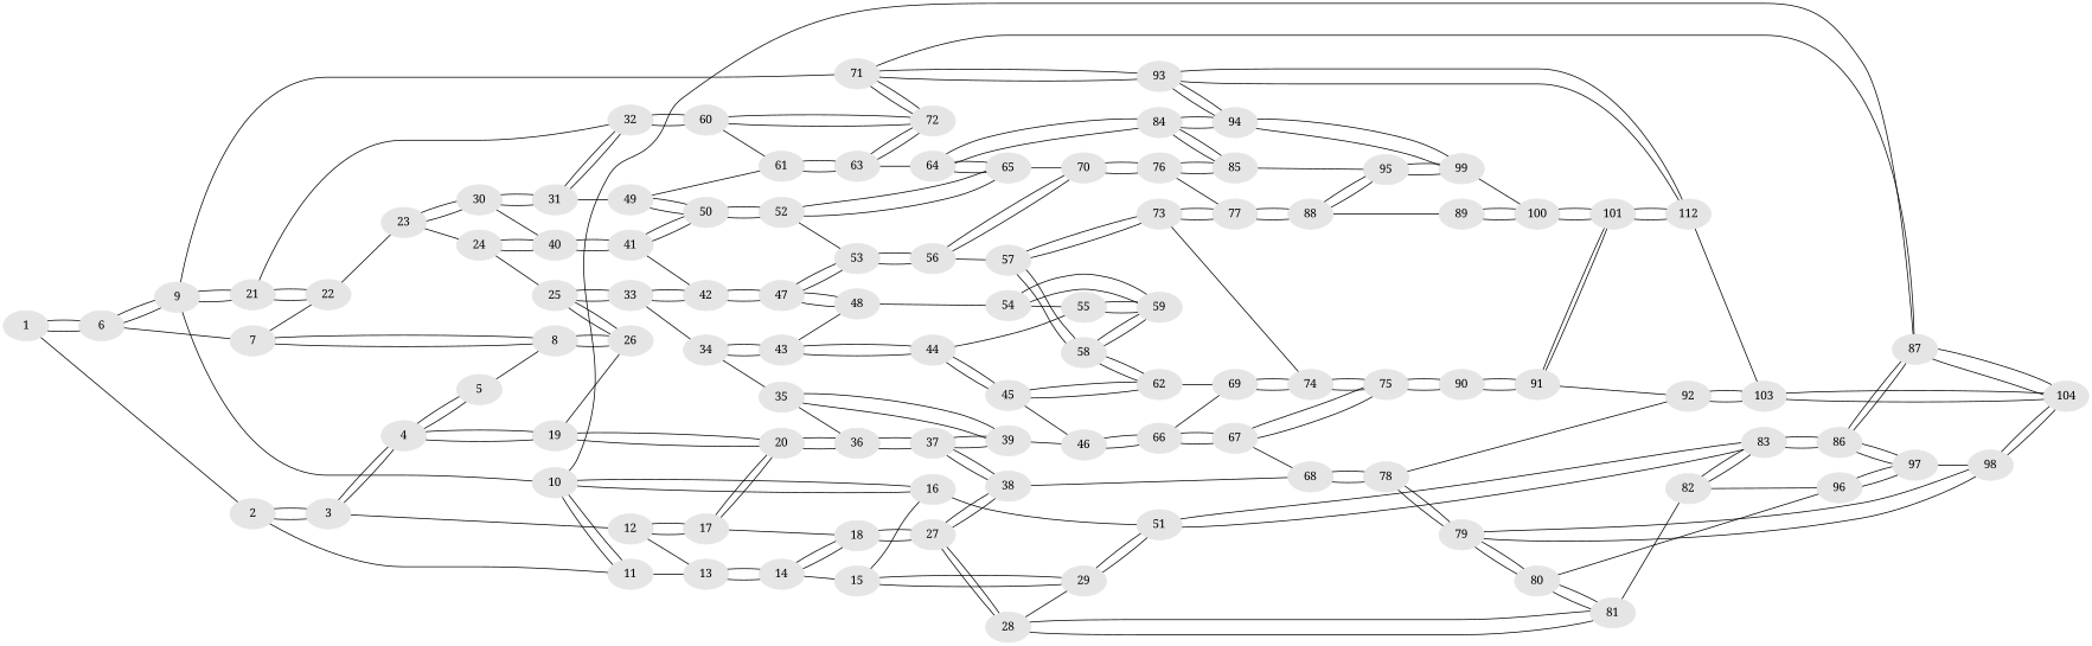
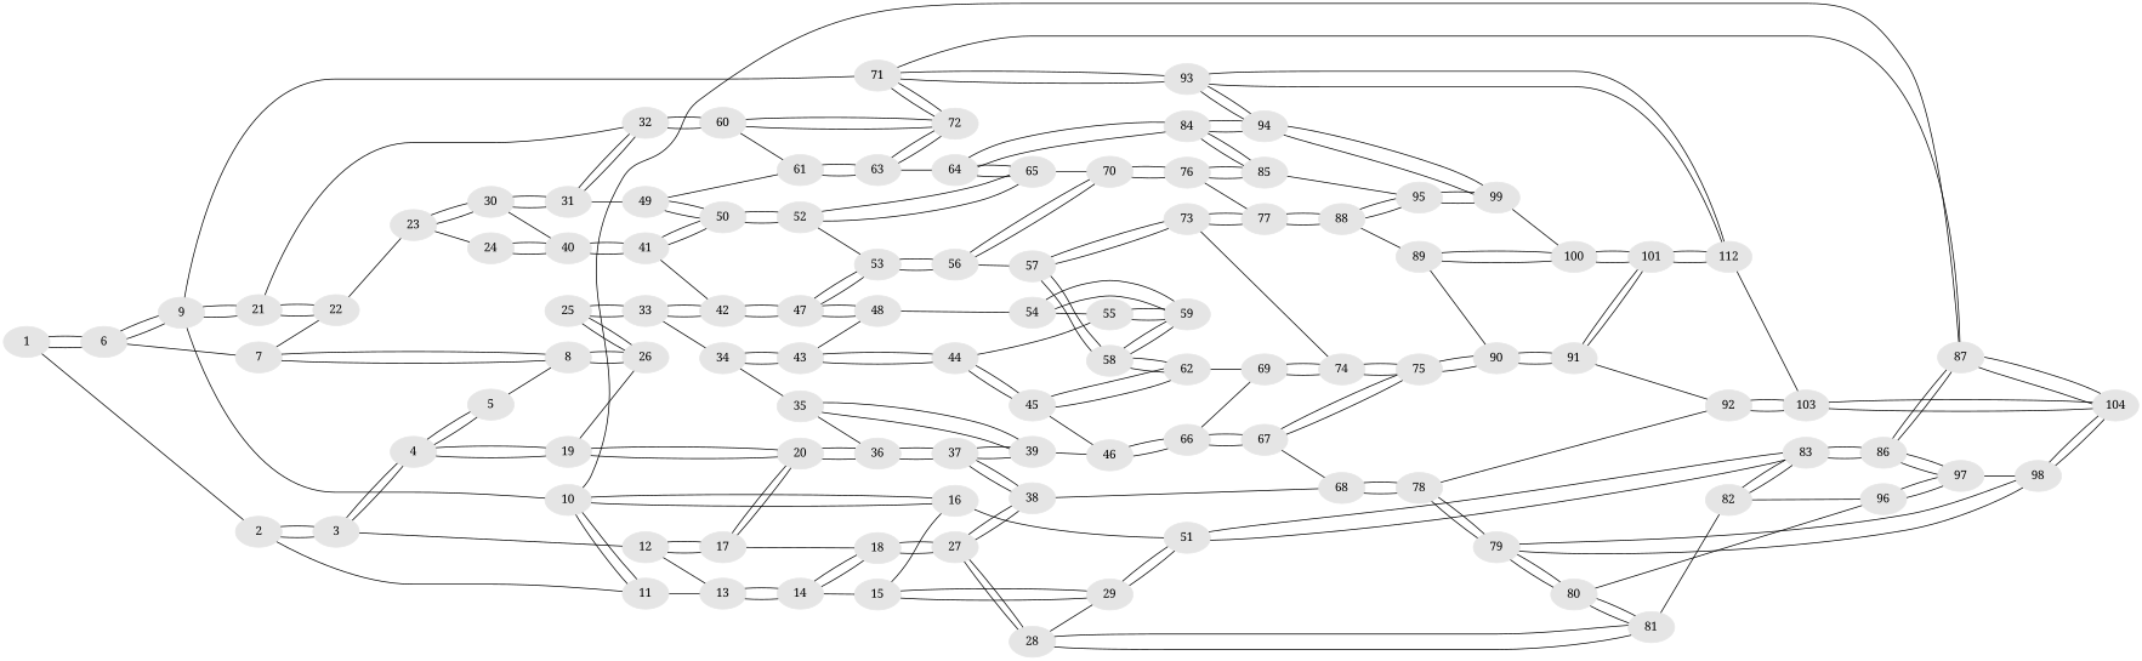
  graph {
    fontname="Noto Serif"
    rankdir=LR
    node [color=gray90 fontname="Noto Serif" style=filled]
    edge [fontname="Noto Serif"]
    1
    2
    6
    3
    11
    7
    9
    4
    12
    13
    5
    19
    17
    8
    26
    20
    22
    10
    21
    71
    23
    16
    87
    32
    72
    93
    51
    104
    14
    18
    15
    29
    27
    83
    36
    28
    38
    37
    60
    24
    30
    25
    40
    31
    33
    41
    34
    42
    81
    68
    82
    49
    50
    61
    35
    43
    47
    39
    44
    48
    46
    78
    66
    52
    53
    45
    55
    54
    62
    59
    69
    67
    56
    63
    65
    86
    70
    57
    58
    73
    76
    74
    77
    64
    84
    85
    94
    75
    90
    79
    92
    n92 [label=112]
    88
    91
    95
    89
    80
    98
    103
    96
    97
    99
    100
    101
    1 -- 2
    1 -- 6
    1 -- 6
    2 -- 3
    2 -- 3
    2 -- 11
    6 -- 7
    6 -- 9
    6 -- 9
    3 -- 4
    3 -- 4
    3 -- 12
    11 -- 13
    7 -- 8
    7 -- 8
    7 -- 22
    9 -- 10
    9 -- 21
    9 -- 21
    9 -- 71
    4 -- 5
    4 -- 5
    4 -- 19
    4 -- 19
    12 -- 13
    12 -- 17
    12 -- 17
    13 -- 14
    13 -- 14
    5 -- 8
    19 -- 26
    19 -- 20
    19 -- 20
    17 -- 20
    17 -- 20
    17 -- 18
    8 -- 26
    8 -- 26
    20 -- 36
    20 -- 36
    22 -- 23
    10 -- 11
    10 -- 11
    10 -- 16
    10 -- 16
    10 -- 87
    21 -- 22
    21 -- 22
    21 -- 32
    71 -- 87
    71 -- 72
    71 -- 72
    71 -- 93
    71 -- 93
    23 -- 24
    23 -- 30
    23 -- 30
    16 -- 51
    87 -- 104
    87 -- 104
    32 -- 60
    32 -- 60
    93 -- 94
    93 -- 94
    93 -- n92
    93 -- n92
    51 -- 83
    51 -- 83
    14 -- 18
    14 -- 18
    14 -- 15
    18 -- 27
    18 -- 27
    15 -- 16
    15 -- 29
    15 -- 29
    29 -- 51
    29 -- 51
    27 -- 28
    27 -- 28
    27 -- 38
    27 -- 38
    83 -- 86
    83 -- 86
    36 -- 37
    36 -- 37
    28 -- 29
    28 -- 81
    28 -- 81
    38 -- 68
    37 -- 38
    37 -- 38
    37 -- 39
    37 -- 39
    60 -- 72
    60 -- 72
    60 -- 61
-   24 -- 25
    24 -- 40
    24 -- 40
    30 -- 40
    30 -- 31
    30 -- 31
    25 -- 26
    25 -- 26
    25 -- 33
    25 -- 33
    40 -- 41
    40 -- 41
    31 -- 32
    31 -- 32
    31 -- 49
    33 -- 34
    33 -- 42
    33 -- 42
    41 -- 42
    41 -- 50
    41 -- 50
    34 -- 35
    34 -- 43
    34 -- 43
    42 -- 47
    42 -- 47
    81 -- 82
    68 -- 78
    68 -- 78
    82 -- 83
    82 -- 83
    82 -- 96
    49 -- 50
    49 -- 50
    49 -- 61
    50 -- 52
    50 -- 52
    61 -- 63
    61 -- 63
    35 -- 36
    35 -- 39
    35 -- 39
    43 -- 44
    43 -- 44
    43 -- 48
    47 -- 48
    47 -- 48
    47 -- 53
    47 -- 53
    39 -- 46
    44 -- 45
    44 -- 45
    44 -- 55
    48 -- 54
    46 -- 66
    46 -- 66
    78 -- 79
    78 -- 79
    78 -- 92
    66 -- 69
    66 -- 67
    66 -- 67
    52 -- 53
    52 -- 65
    52 -- 65
    53 -- 56
    53 -- 56
    45 -- 46
    45 -- 62
    45 -- 62
    55 -- 59
    55 -- 59
    54 -- 55
    54 -- 59
    54 -- 59
    62 -- 69
    69 -- 74
    69 -- 74
    67 -- 68
    67 -- 75
    67 -- 75
    56 -- 70
    56 -- 70
    56 -- 57
    63 -- 72
    63 -- 72
    63 -- 64
    65 -- 70
    86 -- 87
    86 -- 87
    86 -- 97
    86 -- 97
    70 -- 76
    70 -- 76
    57 -- 58
    57 -- 58
    57 -- 73
    57 -- 73
    58 -- 62
    58 -- 62
    58 -- 59
    58 -- 59
    73 -- 74
    73 -- 77
    73 -- 77
    76 -- 77
    76 -- 85
    76 -- 85
    74 -- 75
    74 -- 75
    77 -- 88
    77 -- 88
    64 -- 65
    64 -- 65
    64 -- 84
    64 -- 84
    84 -- 85
    84 -- 85
    84 -- 94
    84 -- 94
    85 -- 95
    94 -- 99
    94 -- 99
    75 -- 90
    75 -- 90
    90 -- 91
    90 -- 91
    79 -- 80
    79 -- 80
    79 -- 98
    79 -- 98
    92 -- 103
    92 -- 103
    n92 -- 103
    88 -- 95
    88 -- 95
    88 -- 89
    91 -- 92
    91 -- 101
    91 -- 101
    95 -- 99
    95 -- 99
+   89 -- 90
    89 -- 100
    89 -- 100
    80 -- 81
    80 -- 81
    80 -- 96
    98 -- 104
    98 -- 104
    103 -- 104
    103 -- 104
    96 -- 97
    96 -- 97
    97 -- 98
    99 -- 100
    100 -- 101
    100 -- 101
    101 -- n92
    101 -- n92
  }
